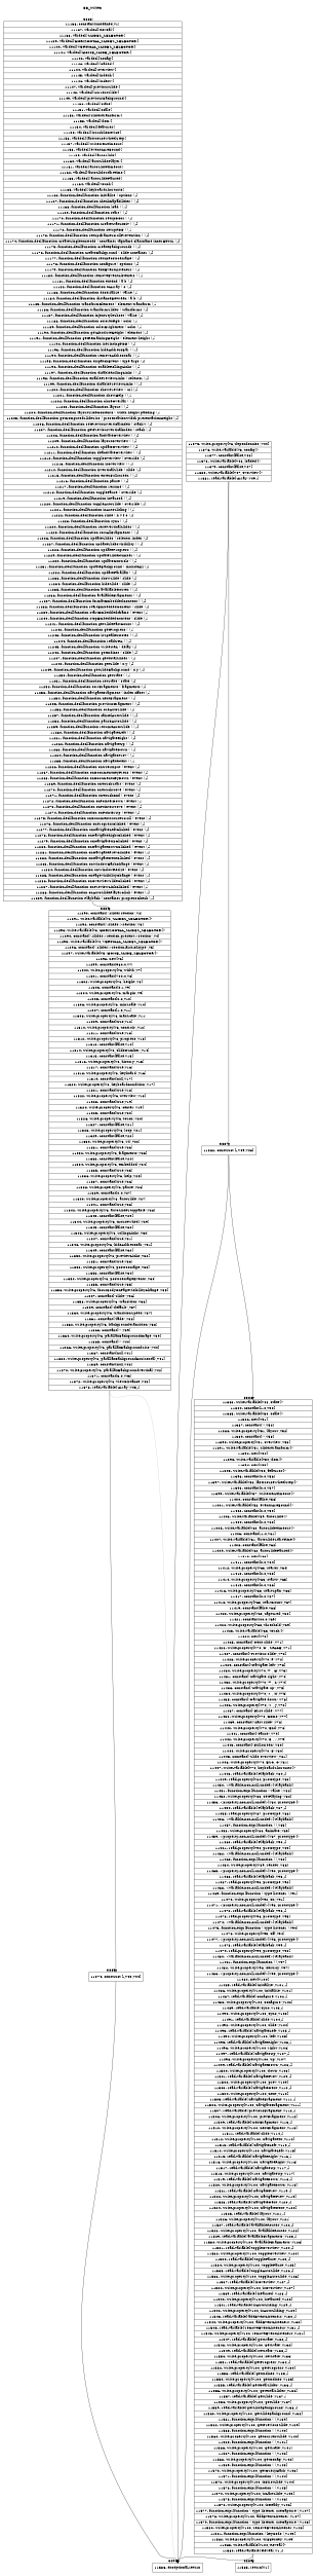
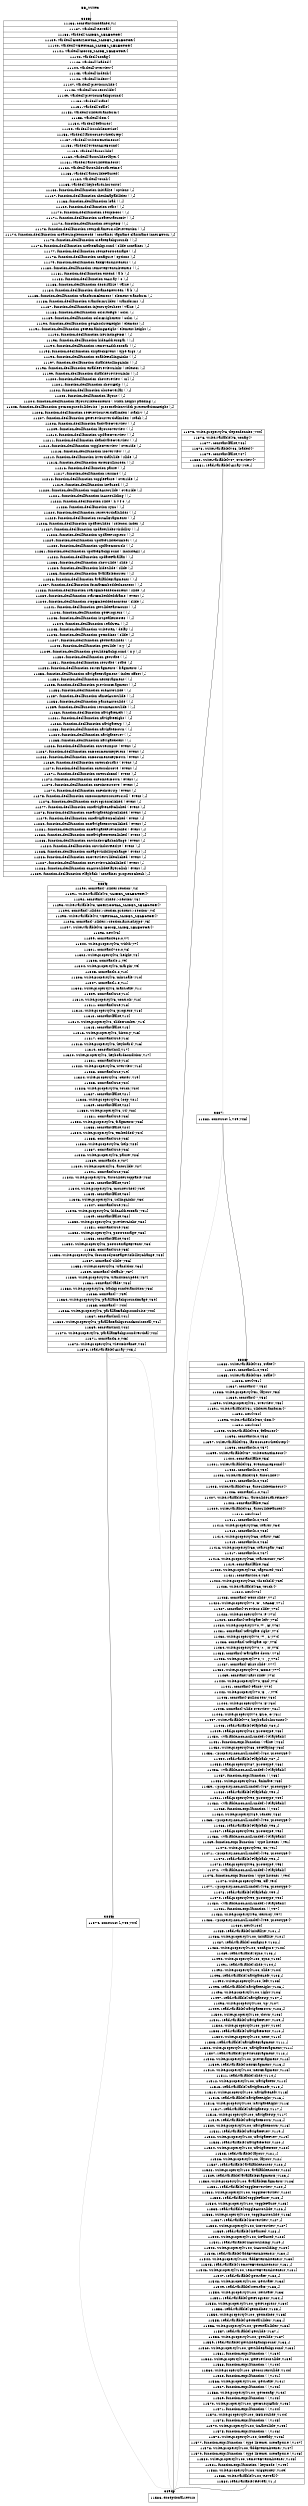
  digraph {
    rankdir=TD
    node [shape=record]
    edge [headport=n tailport=s]
    n1 [label=BB_write3 shape=none]
    n2 [label="{11136: constant[undefined,v1]|11137: vardecl['Reveal']|11138: vardecl['SLIDES_SELECTOR']|11139: vardecl['HORIZONTAL_SLIDES_SELECTOR']|11140: vardecl['VERTICAL_SLIDES_SELECTOR']|11141: vardecl['HOME_SLIDE_SELECTOR']|11142: vardecl['config']|11143: vardecl['loaded']|11144: vardecl['overview']|11145: vardecl['indexh']|11146: vardecl['indexv']|11147: vardecl['previousSlide']|11148: vardecl['currentSlide']|11149: vardecl['previousBackground']|11150: vardecl['state']|11151: vardecl['scale']|11152: vardecl['slidesTransform']|11153: vardecl['dom']|11154: vardecl['features']|11155: vardecl['isMobileDevice']|11156: vardecl['lastMouseWheelStep']|11157: vardecl['writeURLTimeout']|11158: vardecl['eventsAreBound']|11159: vardecl['autoSlide']|11160: vardecl['autoSlidePlayer']|11161: vardecl['autoSlideTimeout']|11162: vardecl['autoSlideStartTime']|11163: vardecl['autoSlidePaused']|11164: vardecl['touch']|11165: vardecl['keyboardShortcuts']|11166: function-decl[function initialize ( options ),-]|11167: function-decl[function checkCapabilities ( ),-]|11168: function-decl[function load ( ),-]|11169: function-decl[function start ( ),-]|11170: function-decl[function setupDOM ( ),-]|11171: function-decl[function createStatusDiv ( ),-]|11172: function-decl[function setupPDF ( ),-]|11173: function-decl[function setupIframeScrollPrevention ( ),-]|11174: function-decl[function createSingletonNode ( container tagname classname innerHTML ),-]|11175: function-decl[function createBackgrounds ( ),-]|11176: function-decl[function createBackground ( slide container ),-]|11177: function-decl[function setupPostMessage ( ),-]|11178: function-decl[function configure ( options ),-]|11179: function-decl[function addEventListeners ( ),-]|11180: function-decl[function removeEventListeners ( ),-]|11181: function-decl[function extend ( a b ),-]|11182: function-decl[function toArray ( o ),-]|11183: function-decl[function deserialize ( value ),-]|11184: function-decl[function distanceBetween ( a b ),-]|11185: function-decl[function transformElement ( element transform ),-]|11186: function-decl[function transformSlides ( transforms ),-]|11187: function-decl[function injectStyleSheet ( value ),-]|11188: function-decl[function colorToRgb ( color ),-]|11189: function-decl[function colorBrightness ( color ),-]|11190: function-decl[function getAbsoluteHeight ( element ),-]|11191: function-decl[function getRemainingHeight ( element height ),-]|11192: function-decl[function isPrintingPDF ( ),-]|11193: function-decl[function hideAddressBar ( ),-]|11194: function-decl[function removeAddressBar ( ),-]|11195: function-decl[function dispatchEvent ( type args ),-]|11196: function-decl[function enableRollingLinks ( ),-]|11197: function-decl[function disableRollingLinks ( ),-]|11198: function-decl[function enablePreviewLinks ( selector ),-]|11199: function-decl[function disablePreviewLinks ( ),-]|11200: function-decl[function showPreview ( url ),-]|11201: function-decl[function showHelp ( ),-]|11202: function-decl[function closeOverlay ( ),-]|11203: function-decl[function layout ( ),-]|11204: function-decl[function layoutSlideContents ( width height padding ),-]|11205: function-decl[function getComputedSlideSize ( presentationWidth presentationHeight ),-]|11206: function-decl[function setPreviousVerticalIndex ( stack v ),-]|11207: function-decl[function getPreviousVerticalIndex ( stack ),-]|11208: function-decl[function activateOverview ( ),-]|11209: function-decl[function layoutOverview ( ),-]|11210: function-decl[function updateOverview ( ),-]|11211: function-decl[function deactivateOverview ( ),-]|11212: function-decl[function toggleOverview ( override ),-]|11213: function-decl[function isOverview ( ),-]|11214: function-decl[function isVerticalSlide ( slide ),-]|11215: function-decl[function enterFullscreen ( ),-]|11216: function-decl[function pause ( ),-]|11217: function-decl[function resume ( ),-]|11218: function-decl[function togglePause ( override ),-]|11219: function-decl[function isPaused ( ),-]|11220: function-decl[function toggleAutoSlide ( override ),-]|11221: function-decl[function isAutoSliding ( ),-]|11222: function-decl[function slide ( h v f o ),-]|11223: function-decl[function sync ( ),-]|11224: function-decl[function resetVerticalSlides ( ),-]|11225: function-decl[function sortAllFragments ( ),-]|11226: function-decl[function updateSlides ( selector index ),-]|11227: function-decl[function updateSlidesVisibility ( ),-]|11228: function-decl[function updateProgress ( ),-]|11229: function-decl[function updateSlideNumber ( ),-]|11230: function-decl[function updateControls ( ),-]|11231: function-decl[function updateBackground ( includeAll ),-]|11232: function-decl[function updateParallax ( ),-]|11233: function-decl[function showSlide ( slide ),-]|11234: function-decl[function hideSlide ( slide ),-]|11235: function-decl[function availableRoutes ( ),-]|11236: function-decl[function availableFragments ( ),-]|11237: function-decl[function formatEmbeddedContent ( ),-]|11238: function-decl[function startEmbeddedContent ( slide ),-]|11239: function-decl[function startEmbeddedIframe ( event ),-]|11240: function-decl[function stopEmbeddedContent ( slide ),-]|11241: function-decl[function getSlidePastCount ( ),-]|11242: function-decl[function getProgress ( ),-]|11243: function-decl[function isSpeakerNotes ( ),-]|11244: function-decl[function readURL ( ),-]|11245: function-decl[function writeURL ( delay ),-]|11246: function-decl[function getIndices ( slide ),-]|11247: function-decl[function getTotalSlides ( ),-]|11248: function-decl[function getSlide ( x y ),-]|11249: function-decl[function getSlideBackground ( x y ),-]|11250: function-decl[function getState ( ),-]|11251: function-decl[function setState ( state ),-]|11252: function-decl[function sortFragments ( fragments ),-]|11253: function-decl[function navigateFragment ( index offset ),-]|11254: function-decl[function nextFragment ( ),-]|11255: function-decl[function previousFragment ( ),-]|11256: function-decl[function cueAutoSlide ( ),-]|11257: function-decl[function cancelAutoSlide ( ),-]|11258: function-decl[function pauseAutoSlide ( ),-]|11259: function-decl[function resumeAutoSlide ( ),-]|11260: function-decl[function navigateLeft ( ),-]|11261: function-decl[function navigateRight ( ),-]|11262: function-decl[function navigateUp ( ),-]|11263: function-decl[function navigateDown ( ),-]|11264: function-decl[function navigatePrev ( ),-]|11265: function-decl[function navigateNext ( ),-]|11266: function-decl[function onUserInput ( event ),-]|11267: function-decl[function onDocumentKeyPress ( event ),-]|11268: function-decl[function onDocumentKeyDown ( event ),-]|11269: function-decl[function onTouchStart ( event ),-]|11270: function-decl[function onTouchMove ( event ),-]|11271: function-decl[function onTouchEnd ( event ),-]|11272: function-decl[function onPointerDown ( event ),-]|11273: function-decl[function onPointerMove ( event ),-]|11274: function-decl[function onPointerUp ( event ),-]|11275: function-decl[function onDocumentMouseScroll ( event ),-]|11276: function-decl[function onProgressClicked ( event ),-]|11277: function-decl[function onNavigateLeftClicked ( event ),-]|11278: function-decl[function onNavigateRightClicked ( event ),-]|11279: function-decl[function onNavigateUpClicked ( event ),-]|11280: function-decl[function onNavigateDownClicked ( event ),-]|11281: function-decl[function onNavigatePrevClicked ( event ),-]|11282: function-decl[function onNavigateNextClicked ( event ),-]|11283: function-decl[function onWindowHashChange ( event ),-]|11284: function-decl[function onWindowResize ( event ),-]|11285: function-decl[function onPageVisibilityChange ( event ),-]|11286: function-decl[function onOverviewSlideClicked ( event ),-]|11287: function-decl[function onPreviewLinkClicked ( event ),-]|11288: function-decl[function onAutoSlidePlayerClick ( event ),-]|11289: function-decl[function Playback ( container progressCheck ),-]}"]
    n3 [label="{11290: constant[\".slides section\",v2]|11291: write-variable[v2,'SLIDES_SELECTOR']*|11292: constant[\".slides\\\>section\",v3]|11293: write-variable[v3,'HORIZONTAL_SLIDES_SELECTOR']*|11294: constant[\".slides\\\>section.present\\\>section\",v4]|11295: write-variable[v4,'VERTICAL_SLIDES_SELECTOR']*|11296: constant[\".slides\\\>section:first-of-type\",v5]|11297: write-variable[v5,'HOME_SLIDE_SELECTOR']*|11298: new[v6]|11299: constant[960.0,v7]|11300: write-property[v6,'width',v7]|11301: constant[700.0,v8]|11302: write-property[v6,'height',v8]|11303: constant[0.1,v9]|11304: write-property[v6,'margin',v9]|11305: constant[0.2,v10]|11306: write-property[v6,'minScale',v10]|11307: constant[1.5,v11]|11308: write-property[v6,'maxScale',v11]|11309: constant[true,v12]|11310: write-property[v6,'controls',v12]|11311: constant[true,v13]|11312: write-property[v6,'progress',v13]|11313: constant[false,v14]|11314: write-property[v6,'slideNumber',v14]|11315: constant[false,v15]|11316: write-property[v6,'history',v15]|11317: constant[true,v16]|11318: write-property[v6,'keyboard',v16]|11319: constant[null,v17]|11320: write-property[v6,'keyboardCondition',v17]|11321: constant[true,v18]|11322: write-property[v6,'overview',v18]|11323: constant[true,v19]|11324: write-property[v6,'center',v19]|11325: constant[true,v20]|11326: write-property[v6,'touch',v20]|11327: constant[false,v21]|11328: write-property[v6,'loop',v21]|11329: constant[false,v22]|11330: write-property[v6,'rtl',v22]|11331: constant[true,v23]|11332: write-property[v6,'fragments',v23]|11333: constant[false,v24]|11334: write-property[v6,'embedded',v24]|11335: constant[true,v25]|11336: write-property[v6,'help',v25]|11337: constant[true,v26]|11338: write-property[v6,'pause',v26]|11339: constant[0.0,v27]|11340: write-property[v6,'autoSlide',v27]|11341: constant[true,v28]|11342: write-property[v6,'autoSlideStoppable',v28]|11343: constant[false,v29]|11344: write-property[v6,'mouseWheel',v29]|11345: constant[false,v30]|11346: write-property[v6,'rollingLinks',v30]|11347: constant[true,v31]|11348: write-property[v6,'hideAddressBar',v31]|11349: constant[false,v32]|11350: write-property[v6,'previewLinks',v32]|11351: constant[true,v33]|11352: write-property[v6,'postMessage',v33]|11353: constant[false,v34]|11354: write-property[v6,'postMessageEvents',v34]|11355: constant[true,v35]|11356: write-property[v6,'focusBodyOnPageVisibilityChange',v35]|11357: constant[\"slide\",v36]|11358: write-property[v6,'transition',v36]|11359: constant[\"default\",v37]|11360: write-property[v6,'transitionSpeed',v37]|11361: constant[\"fade\",v38]|11362: write-property[v6,'backgroundTransition',v38]|11363: constant[\"\",v39]|11364: write-property[v6,'parallaxBackgroundImage',v39]|11365: constant[\"\",v40]|11366: write-property[v6,'parallaxBackgroundSize',v40]|11367: constant[null,v41]|11368: write-property[v6,'parallaxBackgroundHorizontal',v41]|11369: constant[null,v42]|11370: write-property[v6,'parallaxBackgroundVertical',v42]|11371: constant[3.0,v43]|11372: write-property[v6,'viewDistance',v43]|11373: read-variable['Array',v45,-]}"]
    n4 [label="{11374: construct [-,v45,v44]}"]
    n5 [label="{11586: exceptional-return}"]
    n6 [label="{11375: write-property[v6,'dependencies',v44]|11376: write-variable[v6,'config']*|11377: constant[false,v46]|11378: write-variable[v46,'loaded']*|11379: constant[false,v47]|11380: write-variable[v47,'overview']*|11381: read-variable['Array',v49,-]}"]
    n7 [label="{11382: construct [-,v49,v48]}"]
    n8 [label="{11383: write-variable[v48,'state']*|11384: constant[1.0,v50]|11385: write-variable[v50,'scale']*|11386: new[v51]|11387: constant[\"\",v52]|11388: write-property[v51,'layout',v52]|11389: constant[\"\",v53]|11390: write-property[v51,'overview',v53]|11391: write-variable[v51,'slidesTransform']*|11392: new[v54]|11393: write-variable[v54,'dom']*|11394: new[v55]|11395: write-variable[v55,'features']*|11396: constant[0.0,v56]|11397: write-variable[v56,'lastMouseWheelStep']*|11398: constant[0.0,v57]|11399: write-variable[v57,'writeURLTimeout']*|11400: constant[false,v58]|11401: write-variable[v58,'eventsAreBound']*|11402: constant[0.0,v59]|11403: write-variable[v59,'autoSlide']*|11404: constant[0.0,v60]|11405: write-variable[v60,'autoSlideTimeout']*|11406: constant[-1.0,v61]|11407: write-variable[v61,'autoSlideStartTime']*|11408: constant[false,v62]|11409: write-variable[v62,'autoSlidePaused']*|11410: new[v63]|11411: constant[0.0,v64]|11412: write-property[v63,'startX',v64]|11413: constant[0.0,v65]|11414: write-property[v63,'startY',v65]|11415: constant[0.0,v66]|11416: write-property[v63,'startSpan',v66]|11417: constant[0.0,v67]|11418: write-property[v63,'startCount',v67]|11419: constant[false,v68]|11420: write-property[v63,'captured',v68]|11421: constant[40.0,v69]|11422: write-property[v63,'threshold',v69]|11423: write-variable[v63,'touch']*|11424: new[v70]|11425: constant[\"Next slide\",v71]|11426: write-property[v70,'N  ,  SPACE',v71]|11427: constant[\"Previous slide\",v72]|11428: write-property[v70,'P',v72]|11429: constant[\"Navigate left\",v73]|11430: write-property[v70,'&#8592;  ,  H',v73]|11431: constant[\"Navigate right\",v74]|11432: write-property[v70,'&#8594;  ,  L',v74]|11433: constant[\"Navigate up\",v75]|11434: write-property[v70,'&#8593;  ,  K',v75]|11435: constant[\"Navigate down\",v76]|11436: write-property[v70,'&#8595;  ,  J',v76]|11437: constant[\"First slide\",v77]|11438: write-property[v70,'Home',v77]|11439: constant[\"Last slide\",v78]|11440: write-property[v70,'End',v78]|11441: constant[\"Pause\",v79]|11442: write-property[v70,'B  ,  .',v79]|11443: constant[\"Fullscreen\",v80]|11444: write-property[v70,'F',v80]|11445: constant[\"Slide overview\",v81]|11446: write-property[v70,'ESC, O',v81]|11447: write-variable[v70,'keyboardShortcuts']*|11448: read-variable['Playback',v84,-]|11449: read-property[v84,'prototype',v83]|11450: \<variable-non-null-undef\>['Playback']|11451: function-expr[function ( value ),v82]|11452: write-property[v83,'setPlaying',v82]|11453: \<property-non-null-undef\>[v84,'prototype']*|11454: read-variable['Playback',v87,-]|11455: read-property[v87,'prototype',v86]|11456: \<variable-non-null-undef\>['Playback']|11457: function-expr[function ( ),v85]|11458: write-property[v86,'animate',v85]|11459: \<property-non-null-undef\>[v87,'prototype']*|11460: read-variable['Playback',v90,-]|11461: read-property[v90,'prototype',v89]|11462: \<variable-non-null-undef\>['Playback']|11463: function-expr[function ( ),v88]|11464: write-property[v89,'render',v88]|11465: \<property-non-null-undef\>[v90,'prototype']*|11466: read-variable['Playback',v93,-]|11467: read-property[v93,'prototype',v92]|11468: \<variable-non-null-undef\>['Playback']|11469: function-expr[function ( type listener ),v91]|11470: write-property[v92,'on',v91]|11471: \<property-non-null-undef\>[v93,'prototype']*|11472: read-variable['Playback',v96,-]|11473: read-property[v96,'prototype',v95]|11474: \<variable-non-null-undef\>['Playback']|11475: function-expr[function ( type listener ),v94]|11476: write-property[v95,'off',v94]|11477: \<property-non-null-undef\>[v96,'prototype']*|11478: read-variable['Playback',v99,-]|11479: read-property[v99,'prototype',v98]|11480: \<variable-non-null-undef\>['Playback']|11481: function-expr[function ( ),v97]|11482: write-property[v98,'destroy',v97]|11483: \<property-non-null-undef\>[v99,'prototype']*|11484: new[v100]|11485: read-variable['initialize',v101,-]|11486: write-property[v100,'initialize',v101]|11487: read-variable['configure',v102,-]|11488: write-property[v100,'configure',v102]|11489: read-variable['sync',v103,-]|11490: write-property[v100,'sync',v103]|11491: read-variable['slide',v104,-]|11492: write-property[v100,'slide',v104]|11493: read-variable['navigateLeft',v105,-]|11494: write-property[v100,'left',v105]|11495: read-variable['navigateRight',v106,-]|11496: write-property[v100,'right',v106]|11497: read-variable['navigateUp',v107,-]|11498: write-property[v100,'up',v107]|11499: read-variable['navigateDown',v108,-]|11500: write-property[v100,'down',v108]|11501: read-variable['navigatePrev',v109,-]|11502: write-property[v100,'prev',v109]|11503: read-variable['navigateNext',v110,-]|11504: write-property[v100,'next',v110]|11505: read-variable['navigateFragment',v111,-]|11506: write-property[v100,'navigateFragment',v111]|11507: read-variable['previousFragment',v112,-]|11508: write-property[v100,'prevFragment',v112]|11509: read-variable['nextFragment',v113,-]|11510: write-property[v100,'nextFragment',v113]|11511: read-variable['slide',v114,-]|11512: write-property[v100,'navigateTo',v114]|11513: read-variable['navigateLeft',v115,-]|11514: write-property[v100,'navigateLeft',v115]|11515: read-variable['navigateRight',v116,-]|11516: write-property[v100,'navigateRight',v116]|11517: read-variable['navigateUp',v117,-]|11518: write-property[v100,'navigateUp',v117]|11519: read-variable['navigateDown',v118,-]|11520: write-property[v100,'navigateDown',v118]|11521: read-variable['navigatePrev',v119,-]|11522: write-property[v100,'navigatePrev',v119]|11523: read-variable['navigateNext',v120,-]|11524: write-property[v100,'navigateNext',v120]|11525: read-variable['layout',v121,-]|11526: write-property[v100,'layout',v121]|11527: read-variable['availableRoutes',v122,-]|11528: write-property[v100,'availableRoutes',v122]|11529: read-variable['availableFragments',v123,-]|11530: write-property[v100,'availableFragments',v123]|11531: read-variable['toggleOverview',v124,-]|11532: write-property[v100,'toggleOverview',v124]|11533: read-variable['togglePause',v125,-]|11534: write-property[v100,'togglePause',v125]|11535: read-variable['toggleAutoSlide',v126,-]|11536: write-property[v100,'toggleAutoSlide',v126]|11537: read-variable['isOverview',v127,-]|11538: write-property[v100,'isOverview',v127]|11539: read-variable['isPaused',v128,-]|11540: write-property[v100,'isPaused',v128]|11541: read-variable['isAutoSliding',v129,-]|11542: write-property[v100,'isAutoSliding',v129]|11543: read-variable['addEventListeners',v130,-]|11544: write-property[v100,'addEventListeners',v130]|11545: read-variable['removeEventListeners',v131,-]|11546: write-property[v100,'removeEventListeners',v131]|11547: read-variable['getState',v132,-]|11548: write-property[v100,'getState',v132]|11549: read-variable['setState',v133,-]|11550: write-property[v100,'setState',v133]|11551: read-variable['getProgress',v134,-]|11552: write-property[v100,'getProgress',v134]|11553: read-variable['getIndices',v135,-]|11554: write-property[v100,'getIndices',v135]|11555: read-variable['getTotalSlides',v136,-]|11556: write-property[v100,'getTotalSlides',v136]|11557: read-variable['getSlide',v137,-]|11558: write-property[v100,'getSlide',v137]|11559: read-variable['getSlideBackground',v138,-]|11560: write-property[v100,'getSlideBackground',v138]|11561: function-expr[function ( ),v139]|11562: write-property[v100,'getPreviousSlide',v139]|11563: function-expr[function ( ),v140]|11564: write-property[v100,'getCurrentSlide',v140]|11565: function-expr[function ( ),v141]|11566: write-property[v100,'getScale',v141]|11567: function-expr[function ( ),v142]|11568: write-property[v100,'getConfig',v142]|11569: function-expr[function ( ),v143]|11570: write-property[v100,'getQueryHash',v143]|11571: function-expr[function ( ),v144]|11572: write-property[v100,'isFirstSlide',v144]|11573: function-expr[function ( ),v145]|11574: write-property[v100,'isLastSlide',v145]|11575: function-expr[function ( ),v146]|11576: write-property[v100,'isReady',v146]|11577: function-expr[function ( type listener useCapture ),v147]|11578: write-property[v100,'addEventListener',v147]|11579: function-expr[function ( type listener useCapture ),v148]|11580: write-property[v100,'removeEventListener',v148]|11581: function-expr[function ( keyCode ),v149]|11582: write-property[v100,'triggerKey',v149]|11583: write-variable[v100,'Reveal']*|11584: read-variable['Reveal',v1,-]}"]
-   n9 [label="{11585: return[v1]}"]
-   n1 -> n2 [headlabel="    3883" color=gray]
+   n1 -> n2 [headlabel="    3883"]
    n2 -> n3 [headlabel="      3884"]
    n3 -> n4 [headlabel="      3885"]
    n3 -> n5 [color=gray headlabel="      3890"]
-   n4 -> n5 [color=black]
+   n4 -> n5 [color=gray]
    n6 -> n5 [color=black]
-   n6 -> n7 [headlabel="      3887"]
-   n7 -> n5 [color=black]
+   n6 -> n7 [headlabel="      3887" color=gray]
+   n7 -> n5 [color=gray]
    n7 -> n8 [headlabel="      3888"]
    n8 -> n5 [color=black]
-   n8 -> n9 [headlabel="      3889"]
  }
